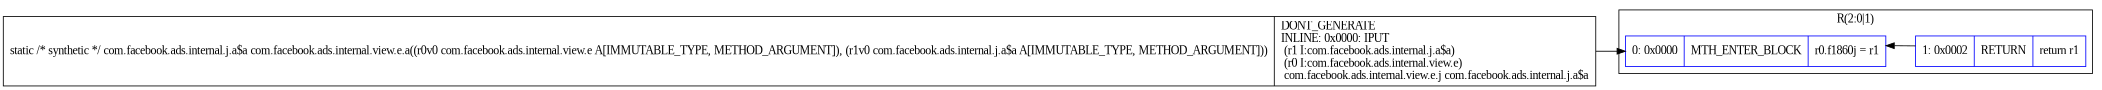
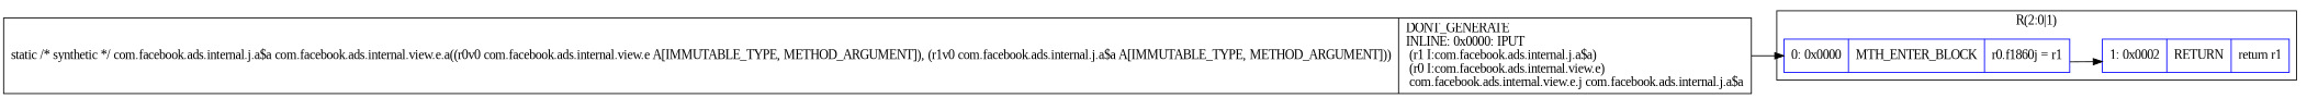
  digraph {
    rankdir=LR
    fontname="Liberation Serif"
    node [color=blue shape=record fontname="Liberation Serif"]
    edge [fontname="Liberation Serif"]
    n1 [label="{0\:\ 0x0000|MTH_ENTER_BLOCK\l|r0.f1860j = r1\l}"]
    n2 [label="{1\:\ 0x0002|RETURN\l|return r1\l}"]
    n3 [label="{static \/* synthetic *\/ com.facebook.ads.internal.j.a$a com.facebook.ads.internal.view.e.a((r0v0 com.facebook.ads.internal.view.e A[IMMUTABLE_TYPE, METHOD_ARGUMENT]), (r1v0 com.facebook.ads.internal.j.a$a A[IMMUTABLE_TYPE, METHOD_ARGUMENT]))  | DONT_GENERATE\lINLINE: 0x0000: IPUT  \l  (r1 I:com.facebook.ads.internal.j.a$a)\l  (r0 I:com.facebook.ads.internal.view.e)\l com.facebook.ads.internal.view.e.j com.facebook.ads.internal.j.a$a\l}" color=""]
    subgraph cluster_1 {
      label="R(2:0|1)"
      n1
      n2
    }
-   n2 -> n1
+   n1 -> n2
    n3 -> n1
  }
